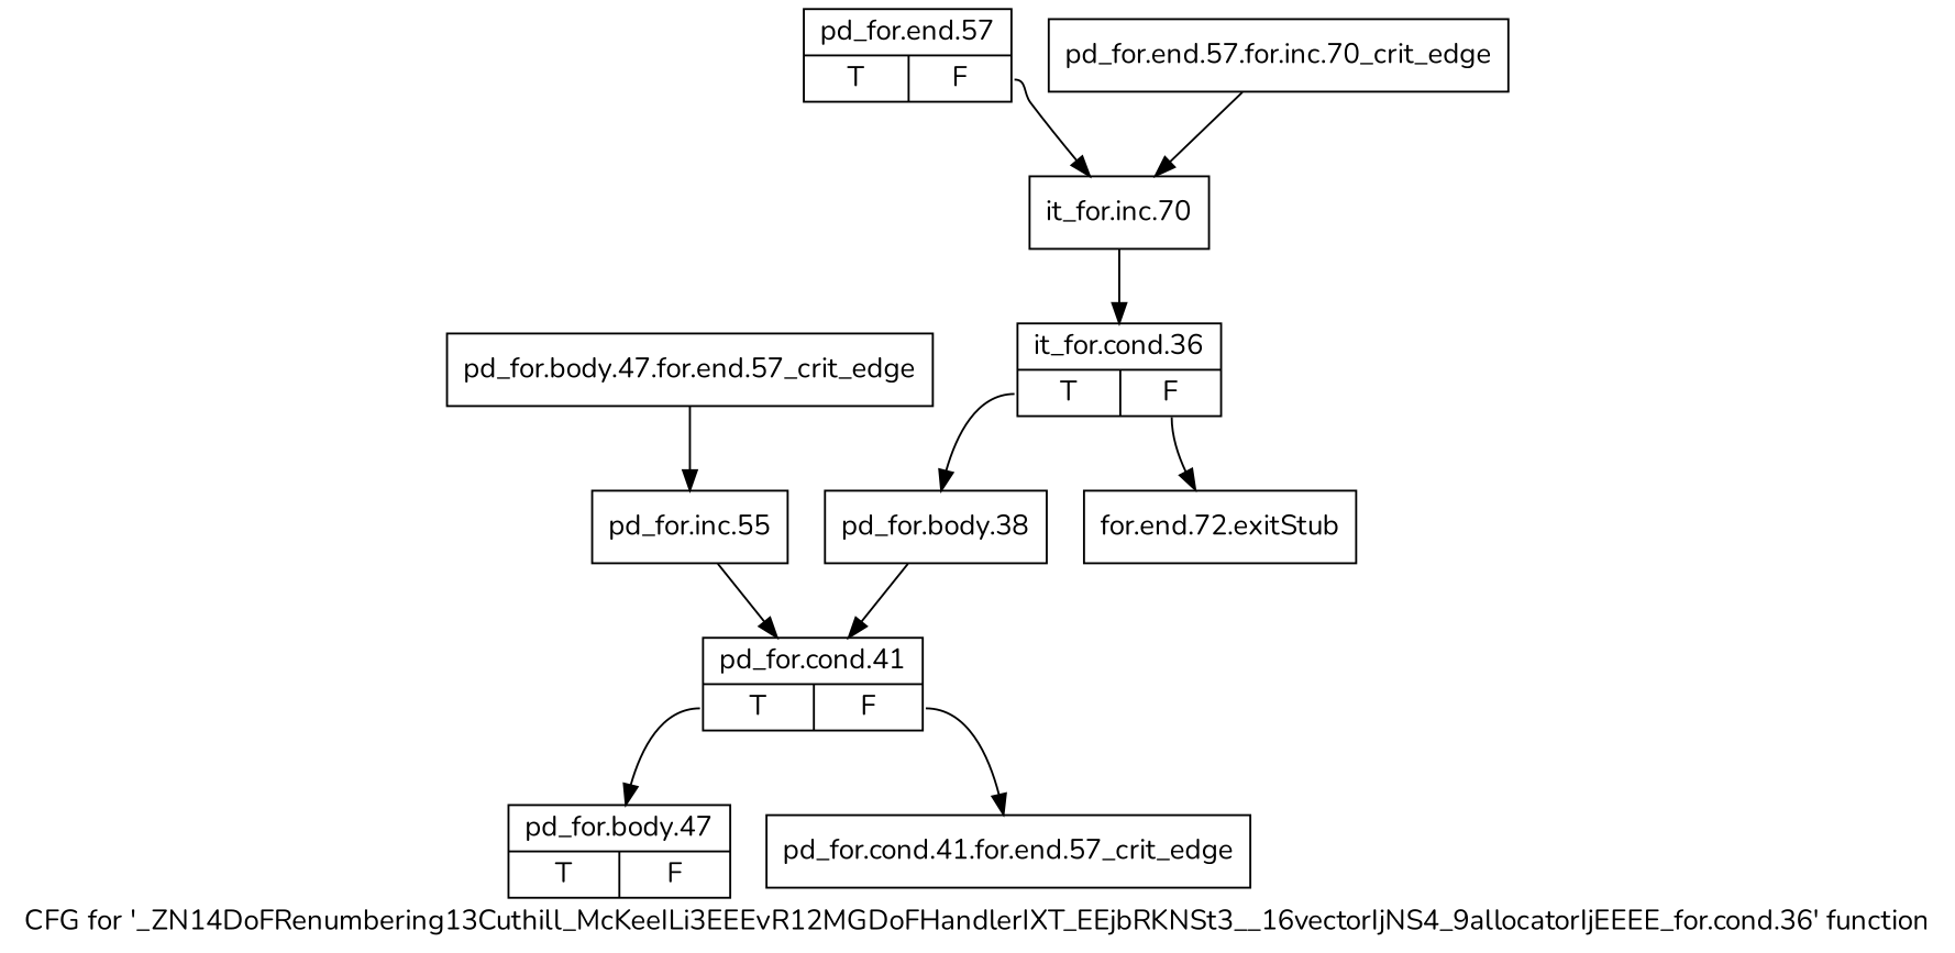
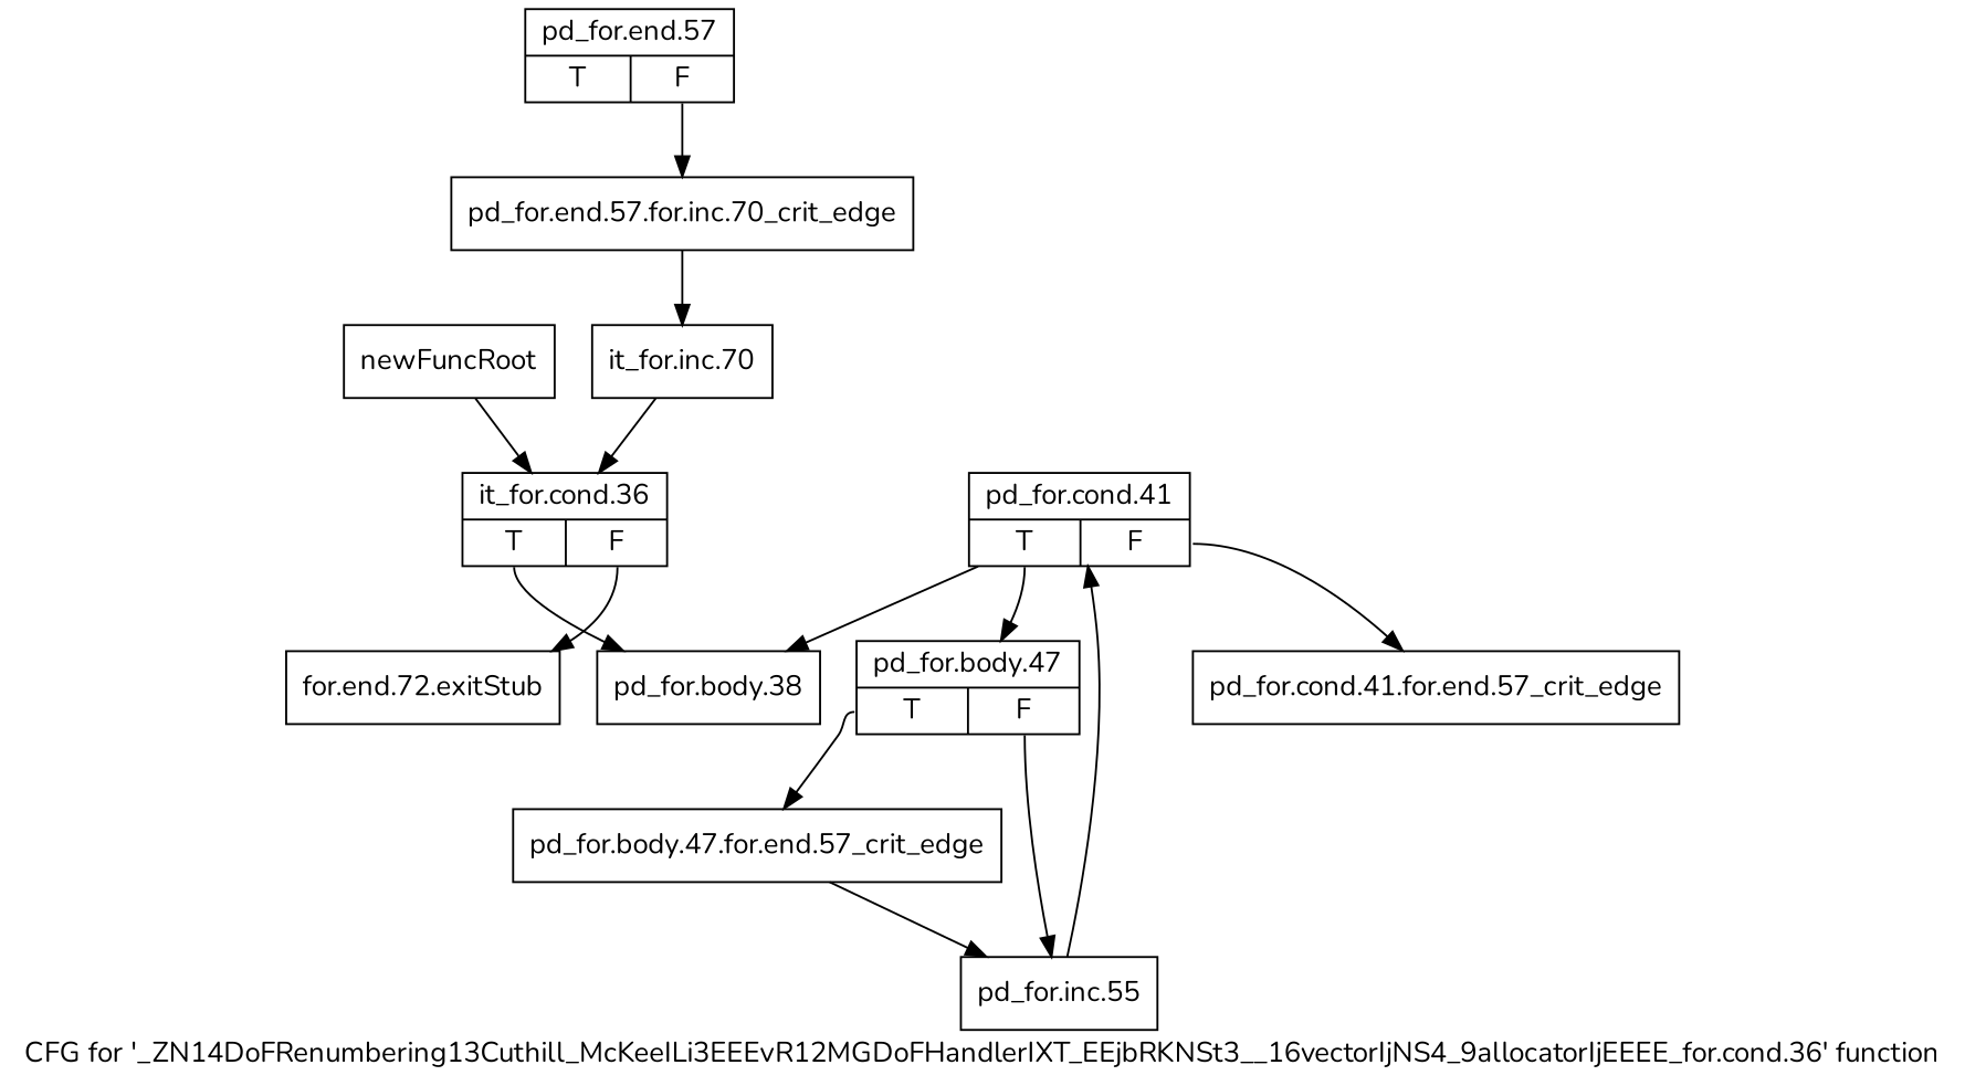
  digraph {
    fontname=Nunito
    label="CFG for '_ZN14DoFRenumbering13Cuthill_McKeeILi3EEEvR12MGDoFHandlerIXT_EEjbRKNSt3__16vectorIjNS4_9allocatorIjEEEE_for.cond.36' function"
    node [fontname=Nunito shape=record]
    edge [fontname=Nunito]
+   n1 [label="{newFuncRoot}"]
    n2 [label="{it_for.cond.36|{<s0>T|<s1>F}}"]
    n3 [label="{for.end.72.exitStub}"]
    n4 [label="{pd_for.body.38}"]
    n5 [label="{pd_for.cond.41|{<s0>T|<s1>F}}"]
    n6 [label="{pd_for.body.47|{<s0>T|<s1>F}}"]
    n7 [label="{pd_for.cond.41.for.end.57_crit_edge}"]
    n8 [label="{pd_for.body.47.for.end.57_crit_edge}"]
    n9 [label="{pd_for.inc.55}"]
    n10 [label="{pd_for.end.57|{<s0>T|<s1>F}}"]
    n11 [label="{pd_for.end.57.for.inc.70_crit_edge}"]
    n12 [label="{it_for.inc.70}"]
+   n1 -> n2
    n2 -> n3 [tailport=s1]
    n2 -> n4 [tailport=s0]
-   n4 -> n5
+   n5 -> n4
    n5 -> n6 [tailport=s0]
    n5 -> n7 [tailport=s1]
+   n6 -> n8 [tailport=s0]
+   n6 -> n9 [tailport=s1]
    n8 -> n9
    n9 -> n5
-   n10 -> n12 [tailport=s1]
+   n10 -> n11 [tailport=s1]
    n11 -> n12
    n12 -> n2
  }
